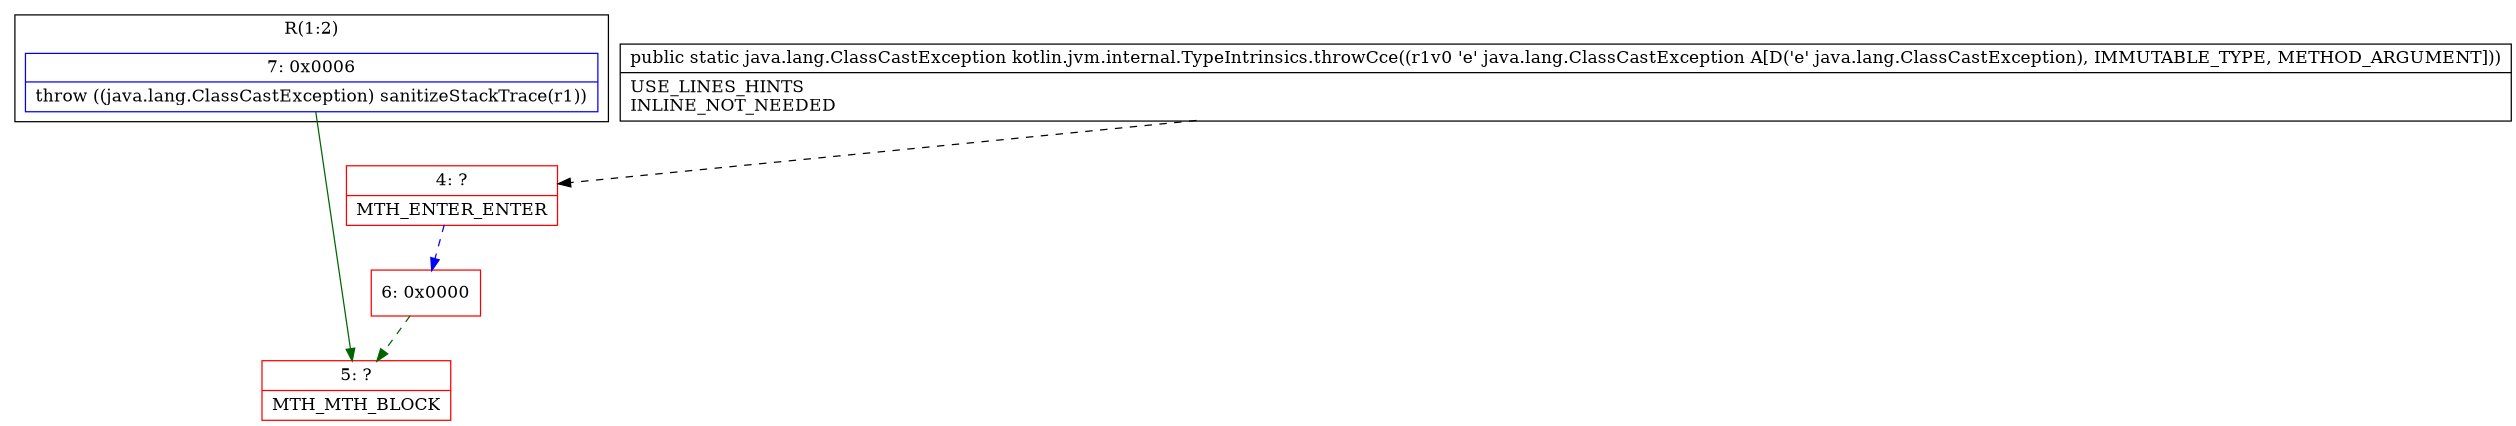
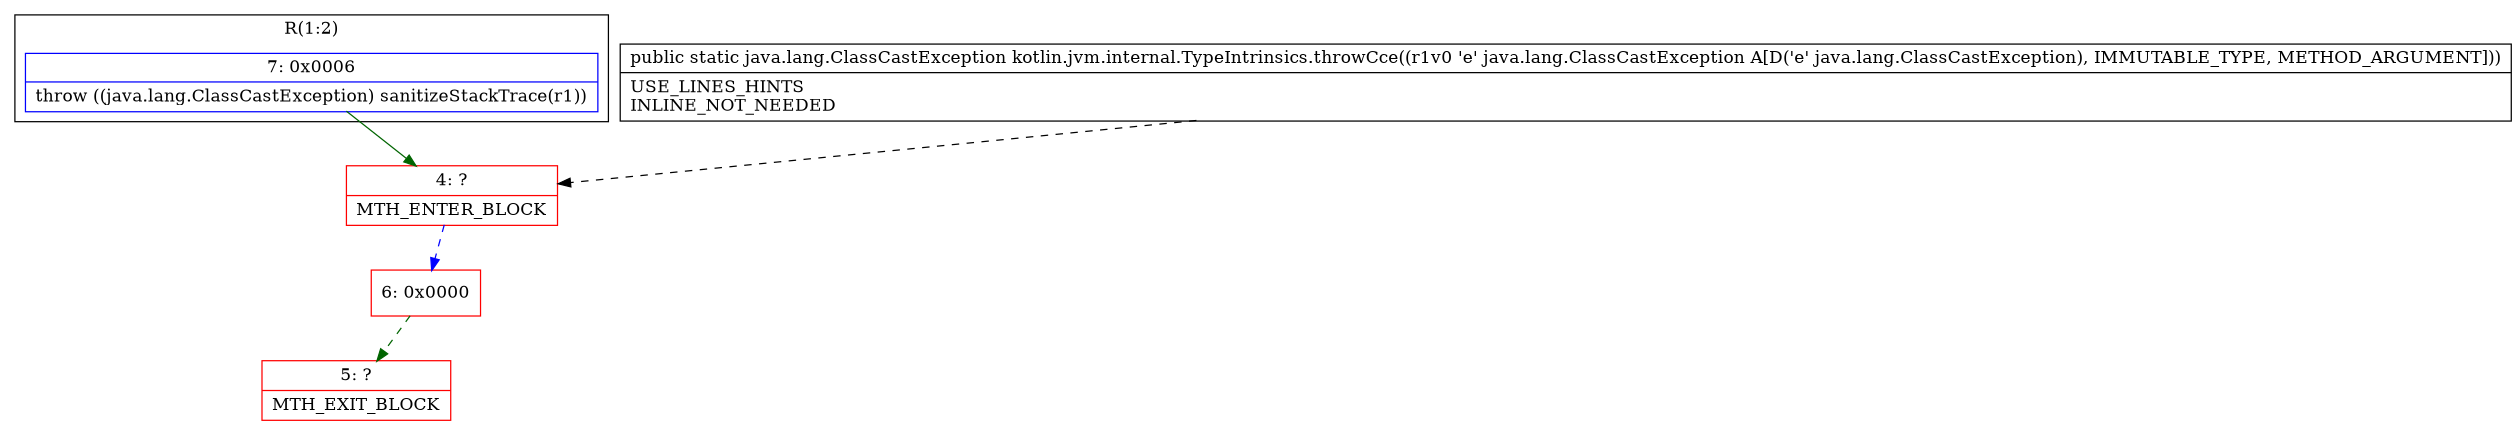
  digraph {
    node [color=red shape=record]
    edge [color=darkgreen style=dashed]
    n1 [color=blue label="{7\:\ 0x0006|throw ((java.lang.ClassCastException) sanitizeStackTrace(r1))\l}"]
-   n2 [label="{5\:\ ?|MTH_MTH_BLOCK\l}"]
-   n3 [label="{4\:\ ?|MTH_ENTER_ENTER\l}"]
+   n2 [label="{5\:\ ?|MTH_EXIT_BLOCK\l}"]
+   n3 [label="{4\:\ ?|MTH_ENTER_BLOCK\l}"]
    n4 [label="{6\:\ 0x0000}"]
    n5 [label="{public static java.lang.ClassCastException kotlin.jvm.internal.TypeIntrinsics.throwCce((r1v0 'e' java.lang.ClassCastException A[D('e' java.lang.ClassCastException), IMMUTABLE_TYPE, METHOD_ARGUMENT]))  | USE_LINES_HINTS\lINLINE_NOT_NEEDED\l}" color=""]
    subgraph cluster_1 {
      label="R(1:2)"
      n1
    }
-   n1 -> n2 [style=solid]
+   n1 -> n3 [style=solid]
    n3 -> n4 [color=blue]
    n4 -> n2
    n5 -> n3 [color=black]
  }
